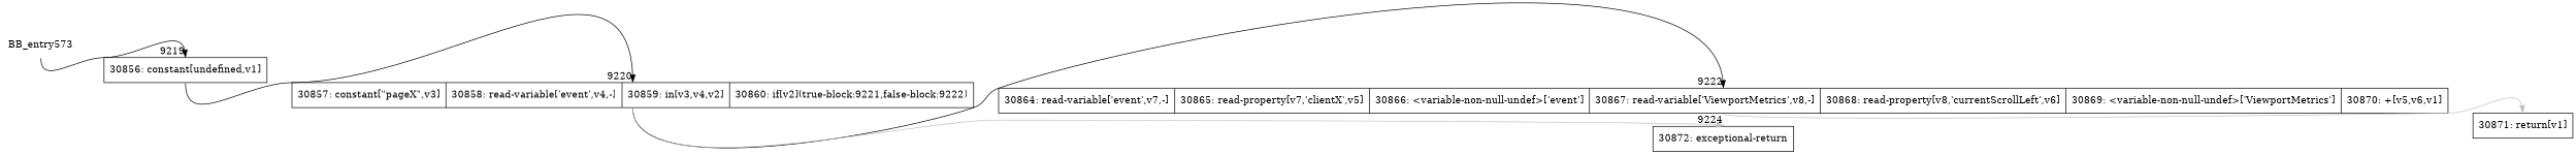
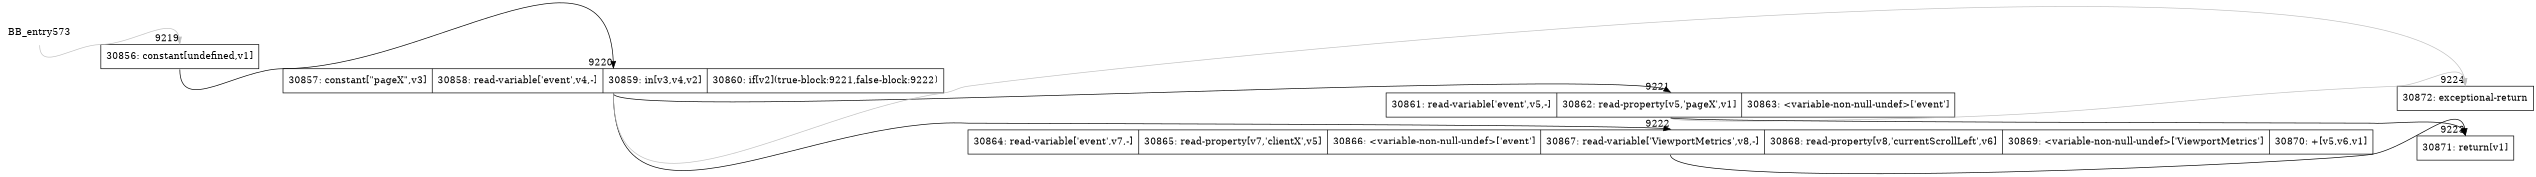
  digraph {
    rankdir=LR
    node [shape=record]
    edge [headport=n tailport=s]
    n1 [label=BB_entry573 shape=none]
    n2 [label="{30856: constant[undefined,v1]}"]
    n3 [label="{30857: constant[\"pageX\",v3]|30858: read-variable['event',v4,-]|30859: in[v3,v4,v2]|30860: if[v2](true-block:9221,false-block:9222)}"]
+   n4 [label="{30861: read-variable['event',v5,-]|30862: read-property[v5,'pageX',v1]|30863: \<variable-non-null-undef\>['event']}"]
    n5 [label="{30864: read-variable['event',v7,-]|30865: read-property[v7,'clientX',v5]|30866: \<variable-non-null-undef\>['event']|30867: read-variable['ViewportMetrics',v8,-]|30868: read-property[v8,'currentScrollLeft',v6]|30869: \<variable-non-null-undef\>['ViewportMetrics']|30870: +[v5,v6,v1]}"]
    n6 [label="{30872: exceptional-return}"]
    n7 [label="{30871: return[v1]}"]
-   n1 -> n2 [headlabel="    9219"]
+   n1 -> n2 [headlabel="    9219" color=gray]
    n2 -> n3 [headlabel="      9220"]
+   n3 -> n4 [headlabel="      9221"]
    n3 -> n5 [headlabel="      9222"]
    n3 -> n6 [color=gray headlabel="      9224"]
-   n5 -> n7 [color=gray]
+   n4 -> n6 [color=gray]
+   n4 -> n7 [headlabel="      9223"]
+   n5 -> n7
  }
